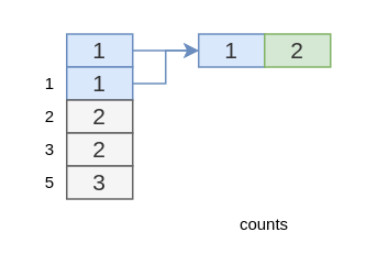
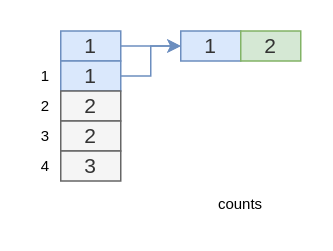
  <mxCell id="0" />
  <mxCell id="1" parent="0" />
  <mxCell id="2" style="edgeStyle=orthogonalEdgeStyle;rounded=0;orthogonalLoop=1;jettySize=auto;html=1;exitX=1;exitY=0.5;exitDx=0;exitDy=0;entryX=0;entryY=0.5;entryDx=0;entryDy=0;fillColor=#dae8fc;strokeColor=#6c8ebf;" edge="1" parent="1" source="3" target="13"><mxGeometry relative="1" as="geometry" /></mxCell>
  <mxCell id="3" value="1" style="text;html=1;align=center;verticalAlign=middle;whiteSpace=wrap;rounded=0;fillColor=#dae8fc;strokeColor=#6c8ebf;fontSize=14;fontColor=#333333;" parent="1" vertex="1"><mxGeometry x="40" y="20" width="40" height="20" as="geometry" /></mxCell>
  <mxCell id="4" style="edgeStyle=orthogonalEdgeStyle;rounded=0;orthogonalLoop=1;jettySize=auto;html=1;exitX=1;exitY=0.5;exitDx=0;exitDy=0;entryX=0;entryY=0.5;entryDx=0;entryDy=0;fillColor=#dae8fc;strokeColor=#6c8ebf;" edge="1" parent="1" source="5" target="13"><mxGeometry relative="1" as="geometry" /></mxCell>
  <mxCell id="5" value="1" style="text;html=1;align=center;verticalAlign=middle;whiteSpace=wrap;rounded=0;fillColor=#dae8fc;strokeColor=#6c8ebf;fontSize=14;fontColor=#333333;" parent="1" vertex="1"><mxGeometry x="40" y="40" width="40" height="20" as="geometry" /></mxCell>
  <mxCell id="6" value="2" style="text;html=1;align=center;verticalAlign=middle;whiteSpace=wrap;rounded=0;fillColor=#f5f5f5;strokeColor=#666666;fontSize=14;fontColor=#333333;" parent="1" vertex="1"><mxGeometry x="40" y="60" width="40" height="20" as="geometry" /></mxCell>
  <mxCell id="7" value="2" style="text;html=1;align=center;verticalAlign=middle;whiteSpace=wrap;rounded=0;fillColor=#f5f5f5;strokeColor=#666666;fontSize=14;fontColor=#333333;" parent="1" vertex="1"><mxGeometry x="40" y="80" width="40" height="20" as="geometry" /></mxCell>
  <mxCell id="8" value="1" style="text;html=1;align=center;verticalAlign=middle;whiteSpace=wrap;rounded=0;fontSize=10;" parent="1" vertex="1"><mxGeometry x="20" y="40" width="20" height="20" as="geometry" /></mxCell>
  <mxCell id="9" value="2" style="text;html=1;align=center;verticalAlign=middle;whiteSpace=wrap;rounded=0;fontSize=10;" parent="1" vertex="1"><mxGeometry x="20" y="60" width="20" height="20" as="geometry" /></mxCell>
  <mxCell id="10" value="3" style="text;html=1;align=center;verticalAlign=middle;whiteSpace=wrap;rounded=0;fontSize=10;" parent="1" vertex="1"><mxGeometry x="20" y="80" width="20" height="20" as="geometry" /></mxCell>
  <mxCell id="11" value="3" style="text;html=1;align=center;verticalAlign=middle;whiteSpace=wrap;rounded=0;fillColor=#f5f5f5;strokeColor=#666666;fontSize=14;fontColor=#333333;" vertex="1" parent="1"><mxGeometry x="40" y="100" width="40" height="20" as="geometry" /></mxCell>
- <mxCell id="12" value="5" style="text;html=1;align=center;verticalAlign=middle;whiteSpace=wrap;rounded=0;fontSize=10;" vertex="1" parent="1"><mxGeometry x="20" y="100" width="20" height="20" as="geometry" /></mxCell>
+ <mxCell id="12" value="4" style="text;html=1;align=center;verticalAlign=middle;whiteSpace=wrap;rounded=0;fontSize=10;" vertex="1" parent="1"><mxGeometry x="20" y="100" width="20" height="20" as="geometry" /></mxCell>
  <mxCell id="13" value="1" style="text;html=1;align=center;verticalAlign=middle;whiteSpace=wrap;rounded=0;fillColor=#dae8fc;strokeColor=#6c8ebf;fontSize=14;fontColor=#333333;" vertex="1" parent="1"><mxGeometry x="120" y="20" width="40" height="20" as="geometry" /></mxCell>
  <mxCell id="14" value="counts" style="text;html=1;align=center;verticalAlign=middle;whiteSpace=wrap;rounded=0;fontSize=10;" vertex="1" parent="1"><mxGeometry x="120" y="125" width="80" height="20" as="geometry" /></mxCell>
  <mxCell id="15" value="2" style="text;html=1;align=center;verticalAlign=middle;whiteSpace=wrap;rounded=0;fillColor=#d5e8d4;strokeColor=#82b366;fontSize=14;fontColor=#333333;" vertex="1" parent="1"><mxGeometry x="160" y="20" width="40" height="20" as="geometry" /></mxCell>
